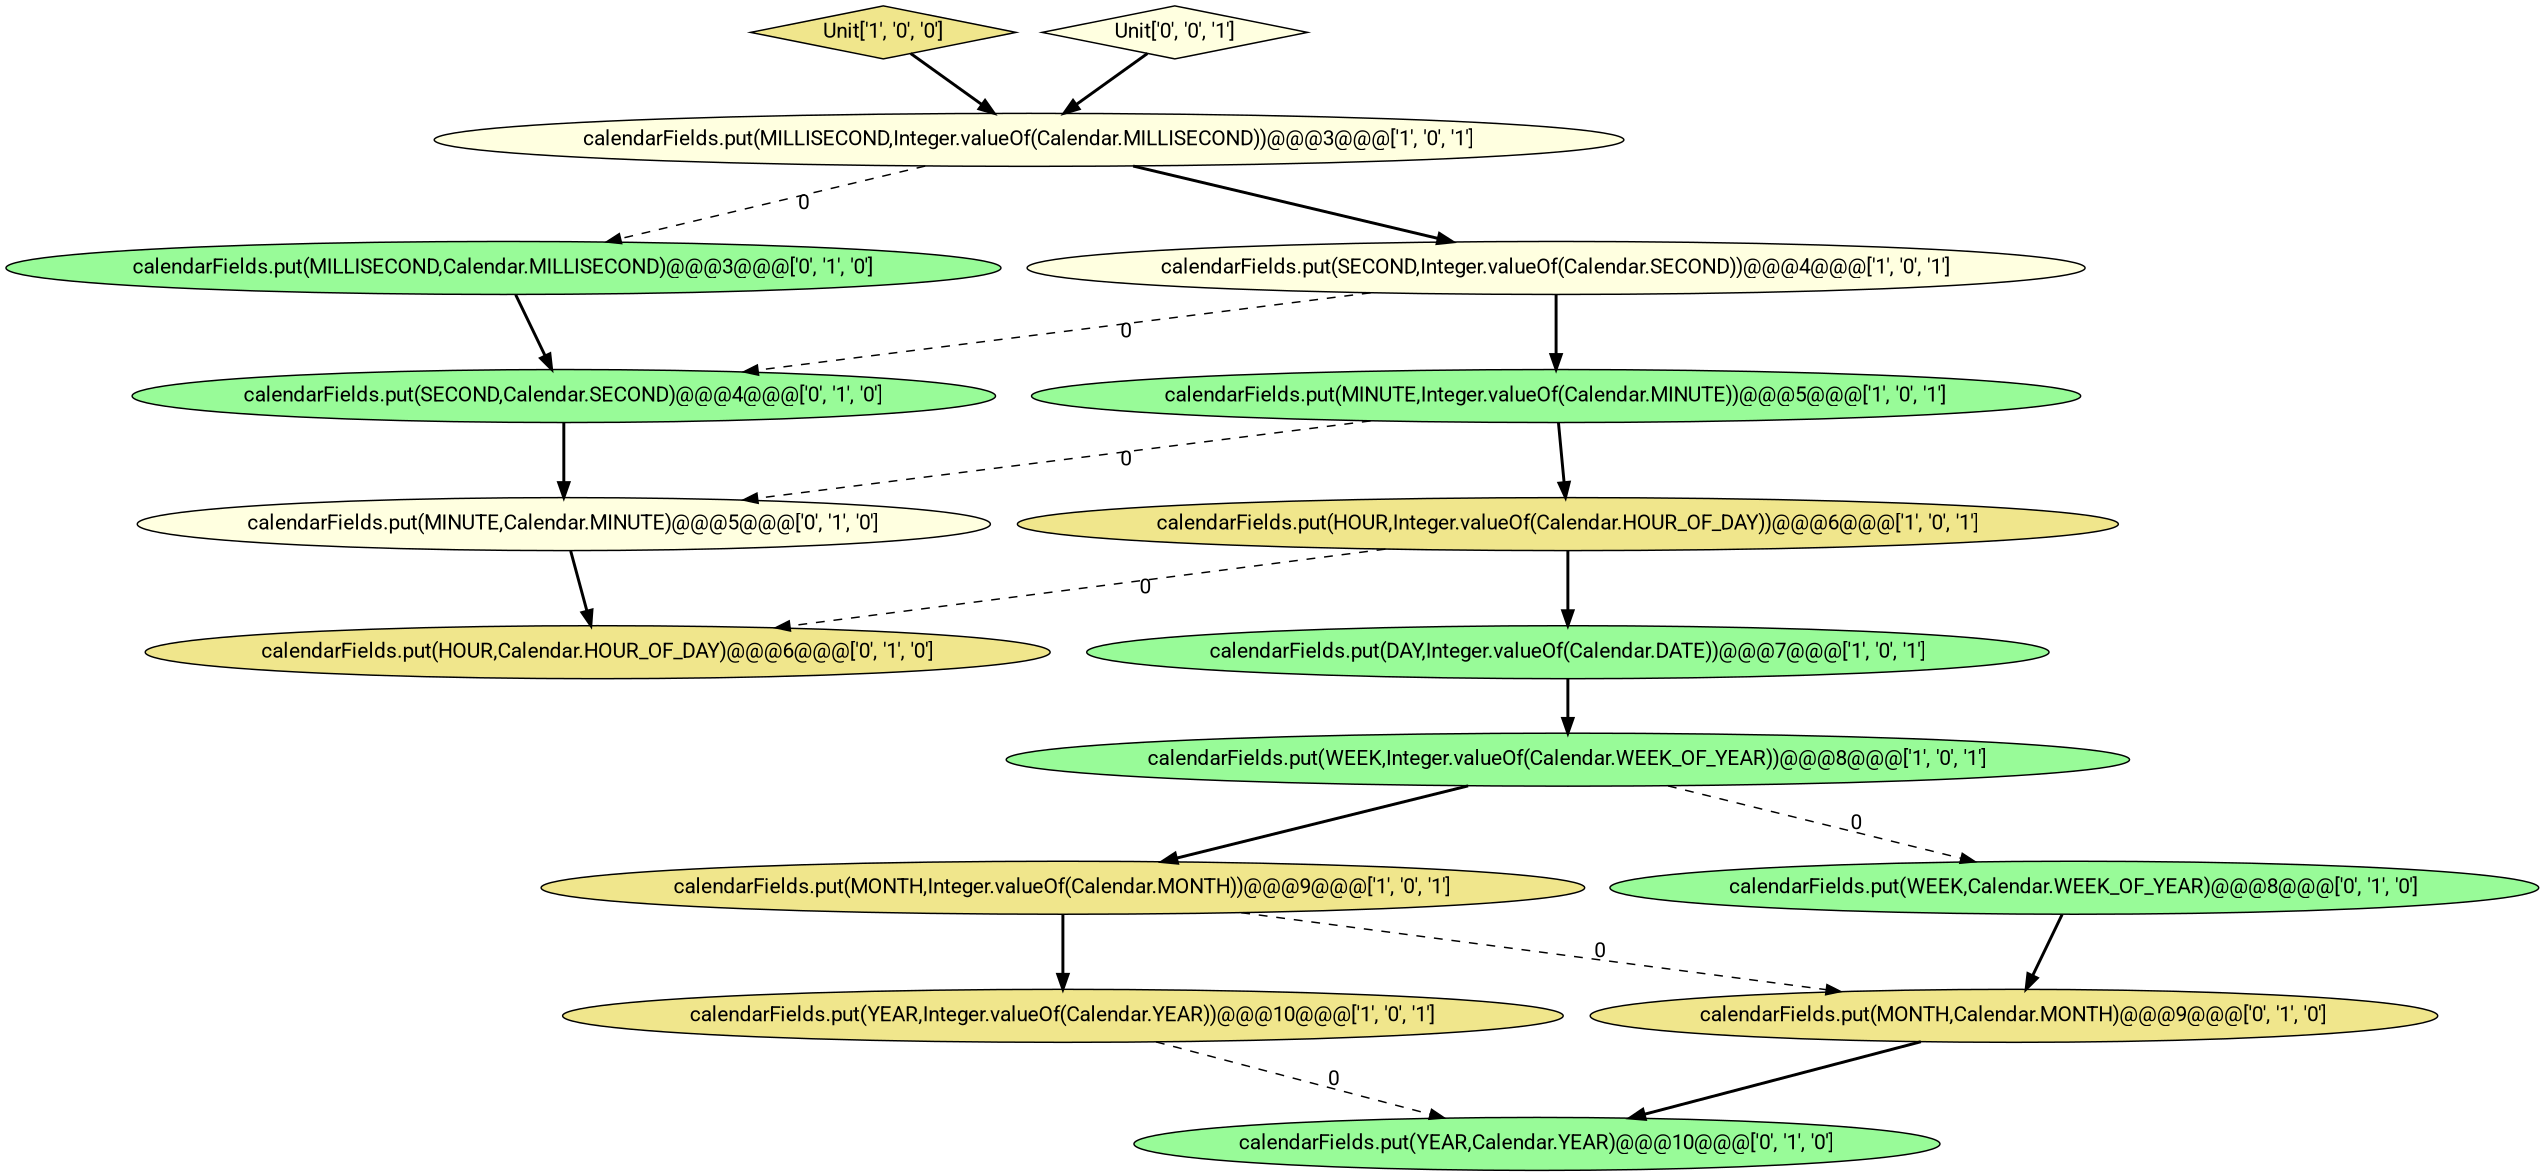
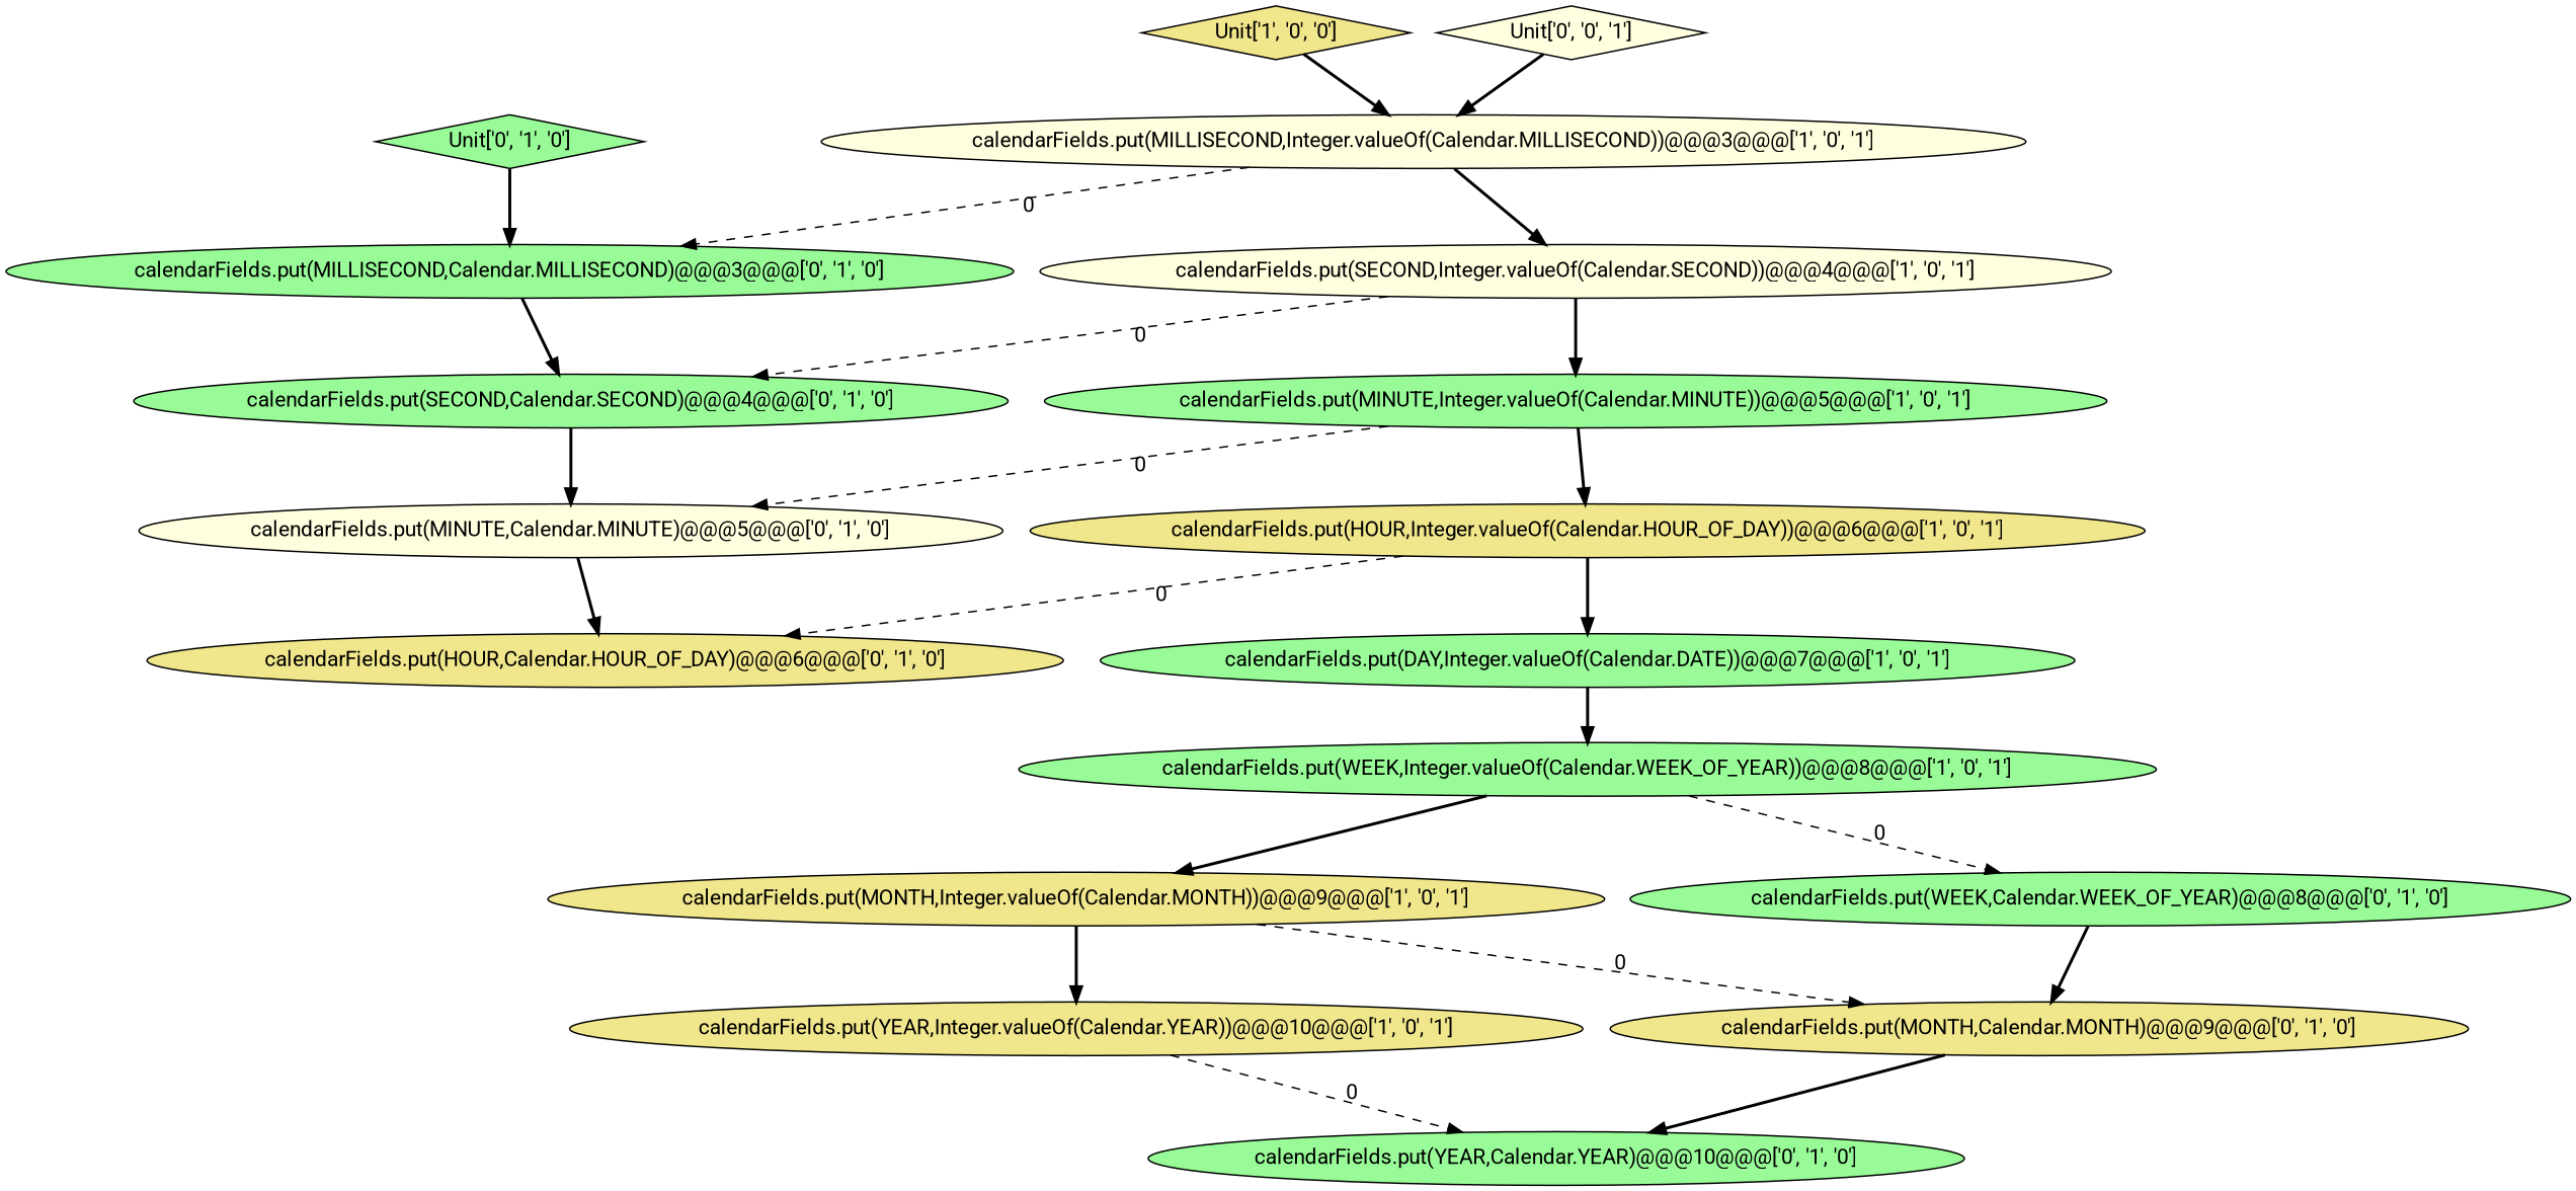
  digraph {
    fontname=Roboto
    node [fillcolor=palegreen fontname=Roboto shape=ellipse style=filled]
    edge [fontname=Roboto style=bold]
    n1 [fillcolor=khaki label="calendarFields.put(MONTH,Calendar.MONTH)@@@9@@@['0', '1', '0']"]
    n2 [label="calendarFields.put(YEAR,Calendar.YEAR)@@@10@@@['0', '1', '0']"]
    n3 [label="calendarFields.put(SECOND,Calendar.SECOND)@@@4@@@['0', '1', '0']"]
    n4 [fillcolor=lightyellow label="calendarFields.put(MINUTE,Calendar.MINUTE)@@@5@@@['0', '1', '0']"]
    n5 [fillcolor=khaki label="calendarFields.put(HOUR,Calendar.HOUR_OF_DAY)@@@6@@@['0', '1', '0']"]
+   n6 [label="Unit['0', '1', '0']" shape=diamond]
    n7 [label="calendarFields.put(MILLISECOND,Calendar.MILLISECOND)@@@3@@@['0', '1', '0']"]
    n8 [label="calendarFields.put(WEEK,Integer.valueOf(Calendar.WEEK_OF_YEAR))@@@8@@@['1', '0', '1']"]
    n9 [fillcolor=khaki label="calendarFields.put(MONTH,Integer.valueOf(Calendar.MONTH))@@@9@@@['1', '0', '1']"]
    n10 [label="calendarFields.put(WEEK,Calendar.WEEK_OF_YEAR)@@@8@@@['0', '1', '0']"]
    n11 [fillcolor=khaki label="calendarFields.put(YEAR,Integer.valueOf(Calendar.YEAR))@@@10@@@['1', '0', '1']"]
    n12 [fillcolor=khaki label="Unit['1', '0', '0']" shape=diamond]
    n13 [fillcolor=lightyellow label="calendarFields.put(MILLISECOND,Integer.valueOf(Calendar.MILLISECOND))@@@3@@@['1', '0', '1']"]
    n14 [fillcolor=lightyellow label="calendarFields.put(SECOND,Integer.valueOf(Calendar.SECOND))@@@4@@@['1', '0', '1']"]
    n15 [label="calendarFields.put(DAY,Integer.valueOf(Calendar.DATE))@@@7@@@['1', '0', '1']"]
    n16 [fillcolor=khaki label="calendarFields.put(HOUR,Integer.valueOf(Calendar.HOUR_OF_DAY))@@@6@@@['1', '0', '1']"]
    n17 [fillcolor=lightyellow label="Unit['0', '0', '1']" shape=diamond]
    n18 [label="calendarFields.put(MINUTE,Integer.valueOf(Calendar.MINUTE))@@@5@@@['1', '0', '1']"]
    n1 -> n2
    n3 -> n4
    n4 -> n5
+   n6 -> n7
    n7 -> n3
    n8 -> n9
    n8 -> n10 [label=0 style=dashed]
    n9 -> n1 [label=0 style=dashed]
    n9 -> n11
    n10 -> n1
    n11 -> n2 [label=0 style=dashed]
    n12 -> n13
    n13 -> n7 [label=0 style=dashed]
    n13 -> n14
    n14 -> n3 [label=0 style=dashed]
    n14 -> n18
    n15 -> n8
    n16 -> n5 [label=0 style=dashed]
    n16 -> n15
    n17 -> n13
    n18 -> n4 [label=0 style=dashed]
    n18 -> n16
  }
